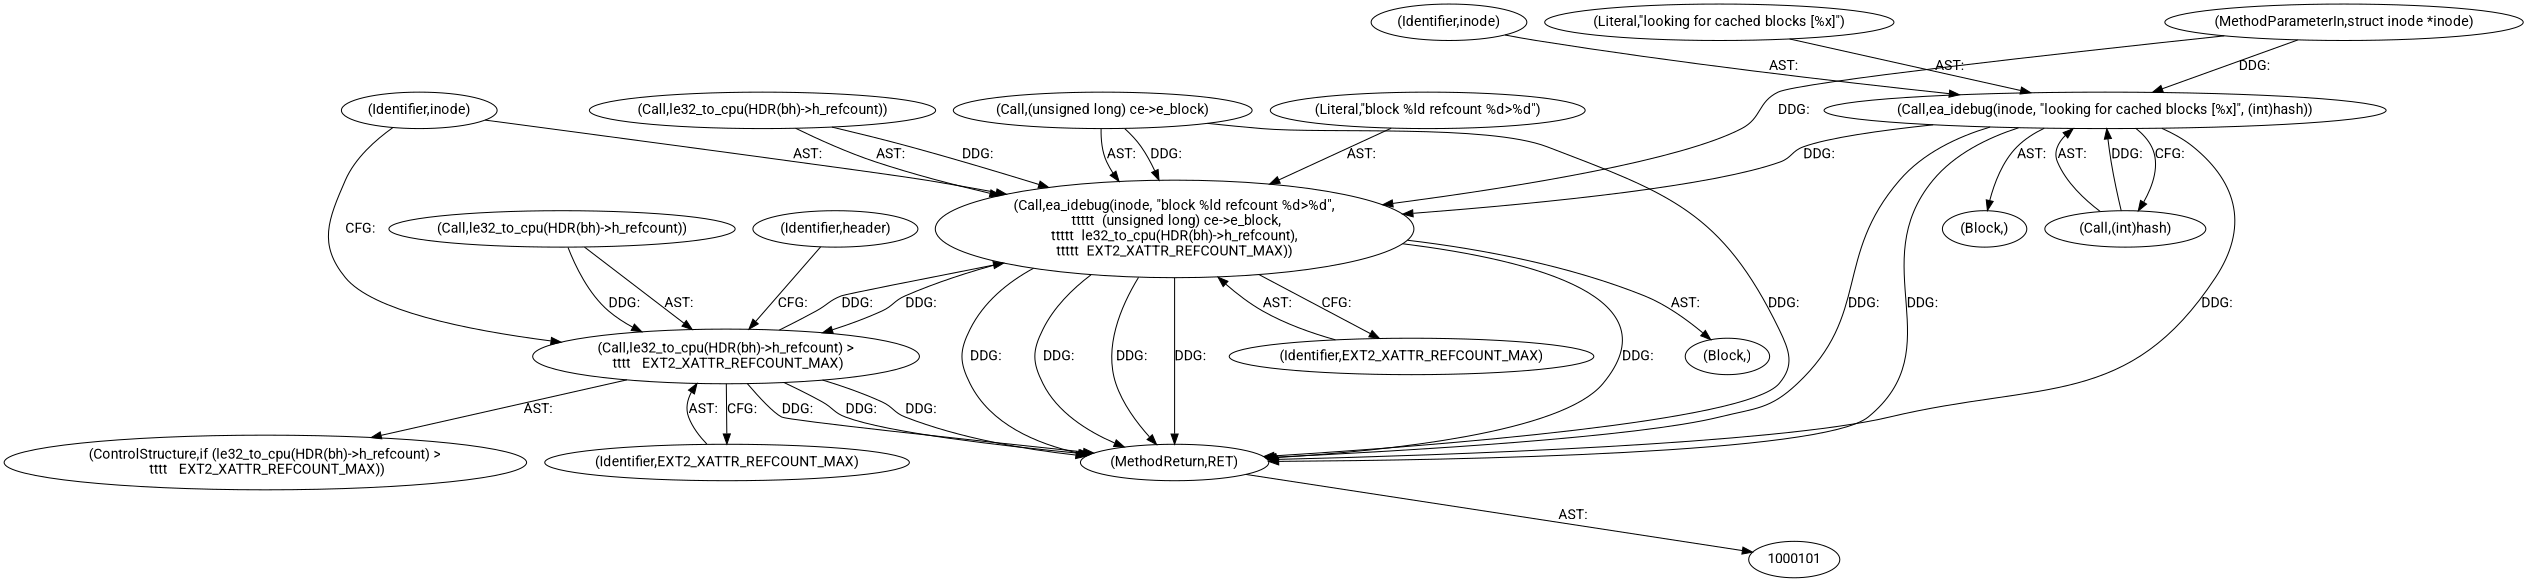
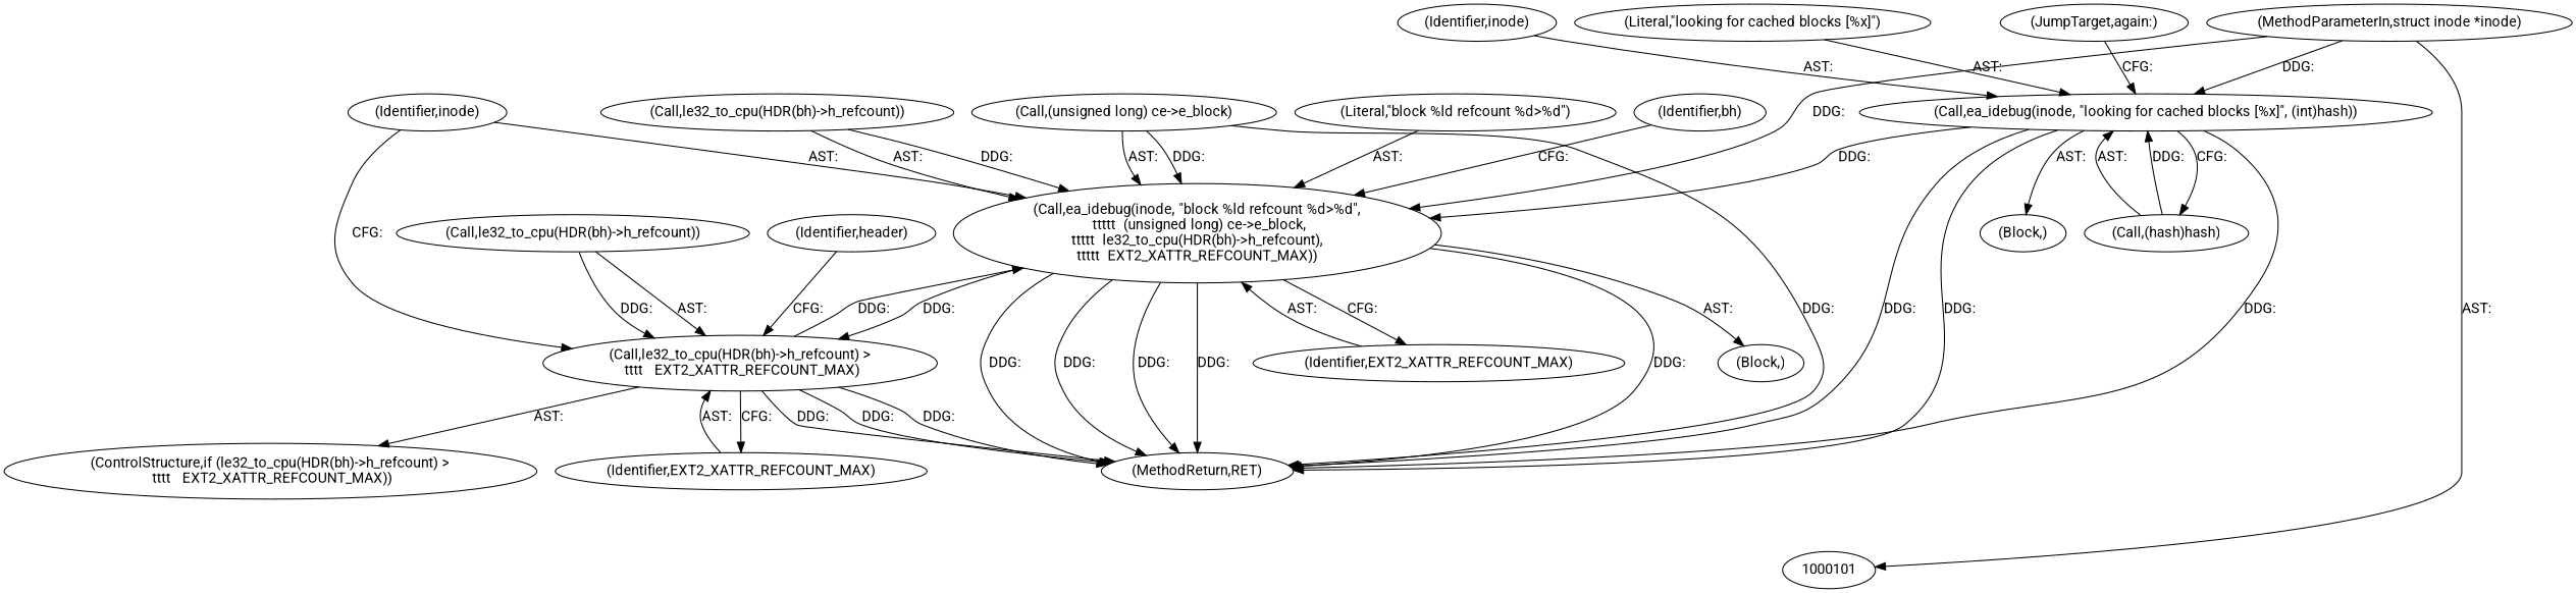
  digraph {
    fontname=Roboto
    node [fontname=Roboto]
    edge [fontname=Roboto]
    n1 [label="(MethodParameterIn,struct inode *inode)"]
    n2 [label="(Call,ea_idebug(inode, \"looking for cached blocks [%x]\", (int)hash))"]
    n3 [label="(Call,ea_idebug(inode, \"block %ld refcount %d>%d\",\n \t\t\t\t\t  (unsigned long) ce->e_block,\n\t\t\t\t\t  le32_to_cpu(HDR(bh)->h_refcount),\n\t\t\t\t\t  EXT2_XATTR_REFCOUNT_MAX))"]
    1000101
    n5 [label="(MethodReturn,RET)"]
    n6 [label="(Block,)"]
-   n7 [label="(Call,(int)hash)"]
+   n7 [label="(Call,(hash)hash)"]
    n8 [label="(Call,le32_to_cpu(HDR(bh)->h_refcount) >\n \t\t\t\t   EXT2_XATTR_REFCOUNT_MAX)"]
    n9 [label="(Block,)"]
    n10 [label="(Identifier,EXT2_XATTR_REFCOUNT_MAX)"]
    n11 [label="(Identifier,EXT2_XATTR_REFCOUNT_MAX)"]
    n12 [label="(ControlStructure,if (le32_to_cpu(HDR(bh)->h_refcount) >\n \t\t\t\t   EXT2_XATTR_REFCOUNT_MAX))"]
    n13 [label="(Literal,\"block %ld refcount %d>%d\")"]
    n14 [label="(Call,le32_to_cpu(HDR(bh)->h_refcount))"]
    n15 [label="(Identifier,inode)"]
    n16 [label="(Literal,\"looking for cached blocks [%x]\")"]
+   n17 [label="(Identifier,bh)"]
+   n18 [label="(JumpTarget,again:)"]
    n19 [label="(Identifier,header)"]
    n20 [label="(Identifier,inode)"]
    n21 [label="(Call,le32_to_cpu(HDR(bh)->h_refcount))"]
    n22 [label="(Call,(unsigned long) ce->e_block)"]
    n1 -> n2 [label="DDG: "]
    n1 -> n3 [label="DDG: "]
-   n5 -> 1000101 [label="AST: "]
+   n1 -> 1000101 [label="AST: "]
    n2 -> n3 [label="DDG: "]
    n2 -> n5 [label="DDG: "]
    n2 -> n5 [label="DDG: "]
    n2 -> n5 [label="DDG: "]
    n2 -> n6 [label="AST: "]
    n2 -> n7 [label="CFG: "]
    n3 -> n5 [label="DDG: "]
    n3 -> n5 [label="DDG: "]
    n3 -> n5 [label="DDG: "]
    n3 -> n5 [label="DDG: "]
    n3 -> n5 [label="DDG: "]
    n3 -> n8 [label="DDG: "]
    n3 -> n9 [label="AST: "]
    n3 -> n10 [label="CFG: "]
    n7 -> n2 [label="AST: "]
    n7 -> n2 [label="DDG: "]
    n8 -> n3 [label="DDG: "]
    n8 -> n5 [label="DDG: "]
    n8 -> n5 [label="DDG: "]
    n8 -> n5 [label="DDG: "]
    n8 -> n11 [label="CFG: "]
    n8 -> n12 [label="AST: "]
    n10 -> n3 [label="AST: "]
    n11 -> n8 [label="AST: "]
    n13 -> n3 [label="AST: "]
    n14 -> n3 [label="AST: "]
    n14 -> n3 [label="DDG: "]
    n15 -> n3 [label="AST: "]
    n15 -> n8 [label="CFG: "]
    n16 -> n2 [label="AST: "]
+   n17 -> n3 [label="CFG: "]
+   n18 -> n2 [label="CFG: "]
    n19 -> n8 [label="CFG: "]
    n20 -> n2 [label="AST: "]
    n21 -> n8 [label="AST: "]
    n21 -> n8 [label="DDG: "]
    n22 -> n3 [label="AST: "]
    n22 -> n3 [label="DDG: "]
    n22 -> n5 [label="DDG: "]
  }
